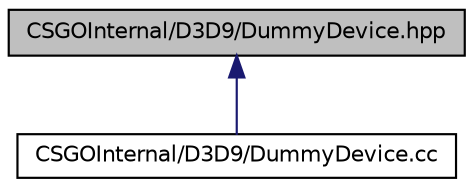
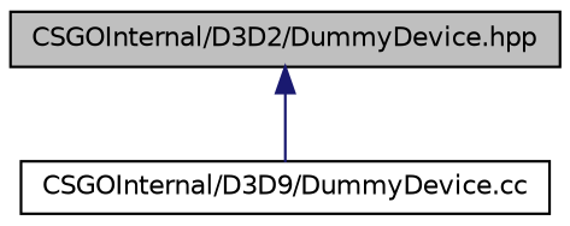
  digraph {
    node [color=black fontname=Helvetica fontsize=10 shape=record style=filled]
-   n1 [fillcolor=grey75 fontcolor=black height=0.2 label="CSGOInternal/D3D9/DummyDevice.hpp" width=0.4]
+   n1 [fillcolor=grey75 fontcolor=black height=0.2 label="CSGOInternal/D3D2/DummyDevice.hpp" width=0.4]
    n2 [fillcolor=white height=0.2 label="CSGOInternal/D3D9/DummyDevice.cc" width=0.4]
    n1 -> n2 [color=midnightblue dir=back fontname=Helvetica fontsize=10 labelfontname=Helvetica labelfontsize=10 style=solid]
  }
